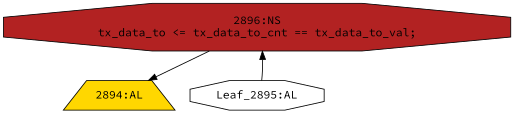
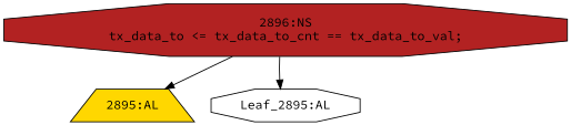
  strict digraph {
    fontname="Source Code Pro"
    node [fontname="Source Code Pro" shape=octagon style=filled]
    edge [cond="[]" fontname="Source Code Pro" lineno=None]
-   n1 [ast="<pyverilog.vparser.ast.Always object at 0x7f13b554d050>" clk_sens=True fillcolor=gold label="2894:AL" sens="['clk']" shape=trapezium statements="[]" typ=Always use_var="['tx_data_to_val', 'tx_data_to_cnt']"]
+   n1 [ast="<pyverilog.vparser.ast.Always object at 0x7f13b554d050>" clk_sens=True fillcolor=gold label="2895:AL" sens="['clk']" shape=trapezium statements="[]" typ=Always use_var="['tx_data_to_val', 'tx_data_to_cnt']"]
    n2 [ast="<pyverilog.vparser.ast.NonblockingSubstitution object at 0x7f13b554d150>" fillcolor=firebrick label="2896:NS\ntx_data_to <= tx_data_to_cnt == tx_data_to_val;" statements="[<pyverilog.vparser.ast.NonblockingSubstitution object at 0x7f13b554d150>]" typ=NonblockingSubstitution]
    n3 [def_var="['tx_data_to']" label="Leaf_2895:AL" style=""]
    n2 -> n1
-   n3 -> n2
+   n2 -> n3
  }
